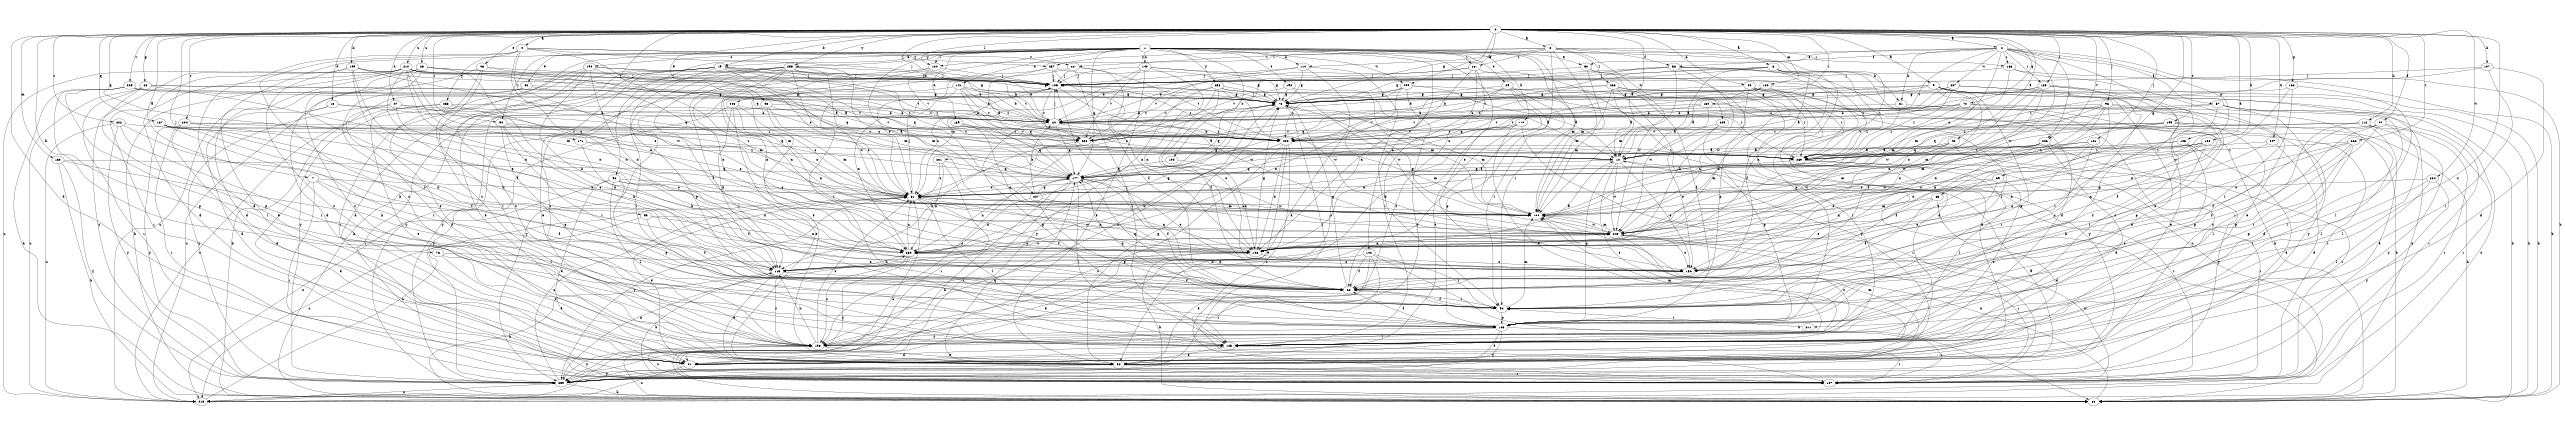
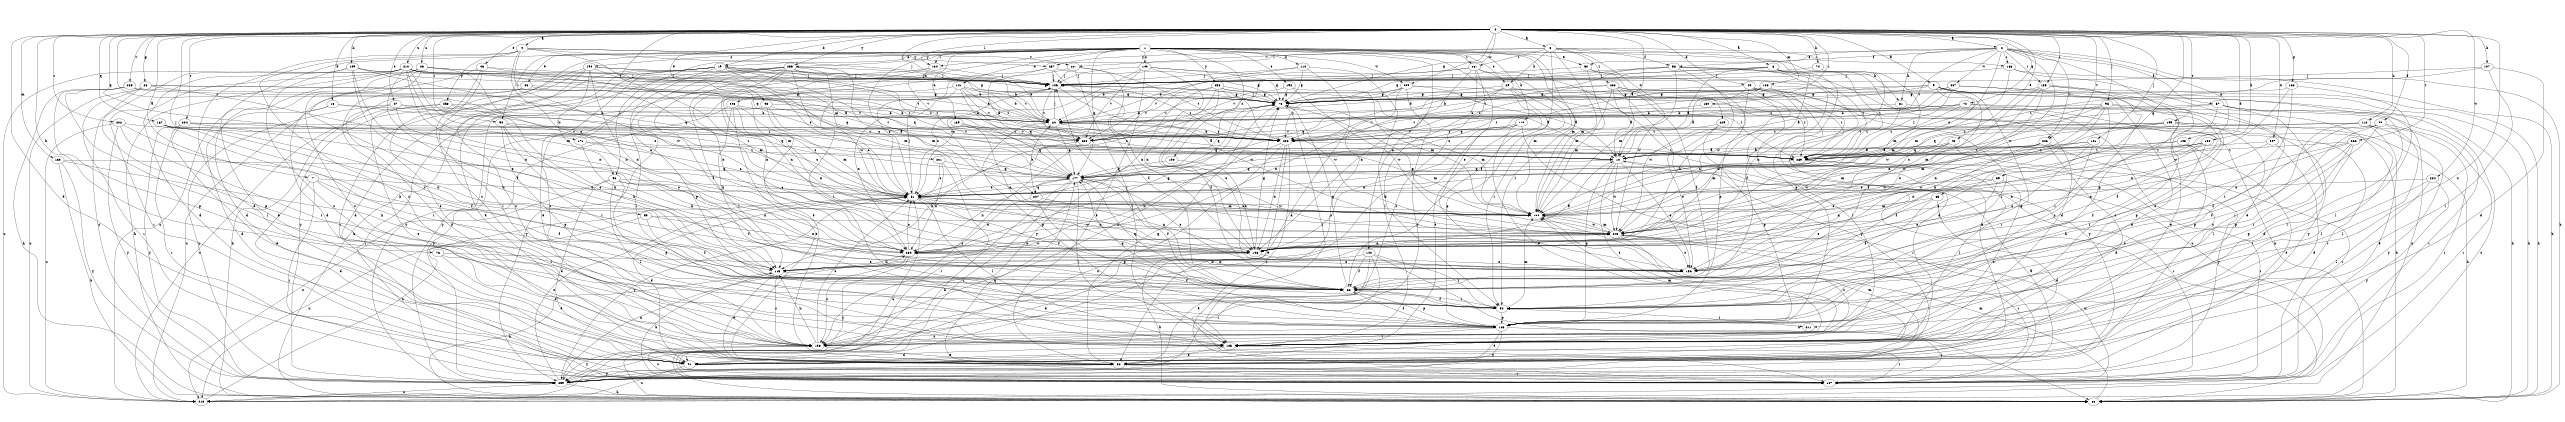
  strict digraph {
    0
    2
    3
    4
    7
    8
    9
    10
    13
    19
    23
    27
    39
    40
    41
    42
    43
    46
    53
    65
    68
    72
    73
+   74
    78
    90
    96
    99
    101
    105
    106
    107
    109
    112
    124
    130
    133
    162
    167
    171
    177
    n42 [label=180]
    185
    199
    201
    202
    204
    210
    211
    225
    226
    234
    235
    247
    255
    262
    50
    81
    31
    57
    58
    83
    143
    166
    186
    208
    237
    240
    114
    136
    267
    62
    227
    249
    257
    268
    198
    146
    258
    125
    187
    20
    269
    218
    52
    156
    115
    94
    250
    259
    228
    1
    29
    48
    93
    113
    139
    141
    142
    n100 [label=140]
    190
    192
    194
    207
    248
    256
    0 -> 2 [label=a]
    0 -> 3 [label=a]
    0 -> 4 [label=a]
    0 -> 7 [label=a]
    0 -> 8 [label=a]
    0 -> 9 [label=a]
    0 -> 10 [label=a]
    0 -> 13 [label=b]
    0 -> 19 [label=b]
    0 -> 23 [label=c]
    0 -> 27 [label=c]
    0 -> 39 [label=d]
    0 -> 40 [label=d]
    0 -> 41 [label=d]
    0 -> 42 [label=e]
    0 -> 43 [label=e]
    0 -> 46 [label=e]
    0 -> 53 [label=f]
    0 -> 65 [label=g]
    0 -> 68 [label=g]
    0 -> 72 [label=g]
    0 -> 73 [label=g]
+   0 -> 74 [label=h]
    0 -> 78 [label=h]
    0 -> 90 [label=i]
    0 -> 96 [label=j]
    0 -> 99 [label=j]
    0 -> 101 [label=j]
    0 -> 105 [label=j]
    0 -> 106 [label=k]
    0 -> 107 [label=k]
    0 -> 109 [label=k]
    0 -> 112 [label=k]
    0 -> 124 [label=l]
    0 -> 130 [label=m]
    0 -> 133 [label=m]
    0 -> 162 [label=p]
    0 -> 167 [label=q]
    0 -> 171 [label=q]
    0 -> 177 [label=q]
    0 -> n42 [label=r]
    0 -> 185 [label=r]
    0 -> 199 [label=t]
-   185 -> 201 [label=t]
+   0 -> 201 [label=t]
    0 -> 202 [label=t]
    0 -> 204 [label=t]
    0 -> 210 [label=u]
    0 -> 211 [label=u]
    0 -> 225 [label=v]
    0 -> 226 [label=v]
    0 -> 234 [label=w]
    0 -> 235 [label=w]
    0 -> 247 [label=x]
    0 -> 255 [label=y]
    0 -> 262 [label=z]
    2 -> 124 [label=l]
    2 -> 185 [label=r]
    2 -> 226 [label=v]
    2 -> 50 [label=e]
    2 -> 81 [label=h]
    2 -> 31 [label=c]
    2 -> 57 [label=f]
    2 -> 58 [label=f]
    2 -> 83 [label=h]
    2 -> 143 [label=n]
    2 -> 166 [label=p]
    2 -> 186 [label=r]
    2 -> 208 [label=t]
    2 -> 237 [label=w]
    2 -> 240 [label=w]
    3 -> 58 [label=f]
    3 -> 166 [label=p]
    3 -> 186 [label=r]
-   3 -> 114 [label=k]
+   3 -> 29 [label=k]
    3 -> 136 [label=m]
    3 -> 267 [label=z]
    3 -> 62 [label=f]
    3 -> 227 [label=v]
    3 -> 249 [label=x]
    3 -> 257 [label=y]
    3 -> 268 [label=z]
    4 -> 41 [label=d]
    4 -> 105 [label=j]
    4 -> 31 [label=c]
    4 -> 240 [label=w]
    4 -> 227 [label=v]
    4 -> 257 [label=y]
    4 -> 198 [label=s]
    4 -> 146 [label=n]
    4 -> 258 [label=y]
    7 -> 41 [label=d]
    7 -> 31 [label=c]
    7 -> 62 [label=f]
    7 -> 125 [label=l]
    7 -> 187 [label=r]
    8 -> 10 [label=a]
    8 -> 41 [label=d]
    8 -> 73 [label=g]
    8 -> 105 [label=j]
    8 -> 240 [label=w]
    8 -> 146 [label=n]
    8 -> 20 [label=b]
    8 -> 269 [label=z]
    9 -> 41 [label=d]
    9 -> 73 [label=g]
    9 -> 166 [label=p]
    9 -> 208 [label=t]
    9 -> 136 [label=m]
    9 -> 62 [label=f]
    9 -> 20 [label=b]
    9 -> 218 [label=u]
    9 -> 52 [label=e]
    10 -> 177 [label=q]
    10 -> 166 [label=p]
    10 -> 240 [label=w]
    10 -> 198 [label=s]
    10 -> 187 [label=r]
    10 -> 156 [label=o]
    13 -> 41 [label=d]
    13 -> 177 [label=q]
    13 -> 20 [label=b]
    13 -> 115 [label=k]
    19 -> 41 [label=d]
    19 -> 73 [label=g]
    19 -> 105 [label=j]
    19 -> 177 [label=q]
    19 -> 83 [label=h]
    19 -> 136 [label=m]
    19 -> 198 [label=s]
    19 -> 125 [label=l]
    19 -> 269 [label=z]
    19 -> 52 [label=e]
    23 -> 10 [label=a]
    23 -> 41 [label=d]
    23 -> 105 [label=j]
    23 -> 83 [label=h]
    23 -> 198 [label=s]
    23 -> 94 [label=i]
    23 -> 250 [label=x]
    27 -> 198 [label=s]
    27 -> 20 [label=b]
    27 -> 269 [label=z]
    27 -> 156 [label=o]
    27 -> 259 [label=y]
    39 -> 31 [label=c]
    39 -> 198 [label=s]
    39 -> 146 [label=n]
    39 -> 156 [label=o]
    40 -> 73 [label=g]
    40 -> 31 [label=c]
    40 -> 83 [label=h]
    40 -> 240 [label=w]
    40 -> 125 [label=l]
    40 -> 250 [label=x]
    40 -> 259 [label=y]
    41 -> 218 [label=u]
    42 -> 10 [label=a]
    42 -> 31 [label=c]
    42 -> 240 [label=w]
    42 -> 136 [label=m]
    42 -> 187 [label=r]
    43 -> 10 [label=a]
    43 -> 31 [label=c]
    43 -> 136 [label=m]
    43 -> 187 [label=r]
    43 -> 20 [label=b]
    46 -> 41 [label=d]
    46 -> 105 [label=j]
    46 -> 177 [label=q]
    46 -> 198 [label=s]
    46 -> 125 [label=l]
    53 -> 166 [label=p]
    53 -> 62 [label=f]
    53 -> 125 [label=l]
    53 -> 187 [label=r]
    53 -> 94 [label=i]
    53 -> 228 [label=v]
    65 -> 41 [label=d]
    65 -> 136 [label=m]
    65 -> 62 [label=f]
    65 -> 156 [label=o]
    68 -> 73 [label=g]
    68 -> 31 [label=c]
    68 -> 166 [label=p]
    68 -> 187 [label=r]
    68 -> 20 [label=b]
    68 -> 218 [label=u]
    72 -> 208 [label=t]
    72 -> 125 [label=l]
    72 -> 20 [label=b]
    72 -> 269 [label=z]
    72 -> 250 [label=x]
    72 -> 228 [label=v]
    73 -> 105 [label=j]
    73 -> 177 [label=q]
    73 -> 136 [label=m]
    73 -> 198 [label=s]
    73 -> 125 [label=l]
    73 -> 20 [label=b]
+   74 -> 105 [label=j]
+   74 -> 136 [label=m]
    78 -> 198 [label=s]
    78 -> 52 [label=e]
    78 -> 156 [label=o]
    90 -> 31 [label=c]
    90 -> 166 [label=p]
    90 -> 115 [label=k]
    90 -> 94 [label=i]
    90 -> 228 [label=v]
    96 -> 177 [label=q]
    96 -> 166 [label=p]
    96 -> 240 [label=w]
    96 -> 136 [label=m]
    96 -> 62 [label=f]
    96 -> 146 [label=n]
    96 -> 20 [label=b]
    96 -> 115 [label=k]
    99 -> 240 [label=w]
    99 -> 62 [label=f]
    99 -> 146 [label=n]
    99 -> 218 [label=u]
    101 -> 10 [label=a]
    101 -> 240 [label=w]
    101 -> 136 [label=m]
    101 -> 156 [label=o]
    101 -> 94 [label=i]
    105 -> 73 [label=g]
    105 -> 31 [label=c]
    105 -> 208 [label=t]
    105 -> 240 [label=w]
    105 -> 250 [label=x]
    105 -> 228 [label=v]
    106 -> 10 [label=a]
    106 -> 240 [label=w]
    106 -> 146 [label=n]
    106 -> 269 [label=z]
    106 -> 94 [label=i]
    106 -> 250 [label=x]
    107 -> 41 [label=d]
    107 -> 105 [label=j]
    107 -> 125 [label=l]
    107 -> 269 [label=z]
    109 -> 41 [label=d]
    109 -> 105 [label=j]
    109 -> 177 [label=q]
    109 -> 198 [label=s]
    109 -> 20 [label=b]
    109 -> 156 [label=o]
    109 -> 250 [label=x]
    112 -> 177 [label=q]
    112 -> 208 [label=t]
    112 -> 125 [label=l]
    112 -> 187 [label=r]
    112 -> 52 [label=e]
    112 -> 259 [label=y]
    124 -> 105 [label=j]
    124 -> 146 [label=n]
    124 -> 259 [label=y]
    124 -> 228 [label=v]
    130 -> 177 [label=q]
    130 -> 83 [label=h]
    130 -> 115 [label=k]
    130 -> 259 [label=y]
    133 -> 10 [label=a]
    133 -> 73 [label=g]
    133 -> 177 [label=q]
    133 -> 83 [label=h]
    133 -> 94 [label=i]
    162 -> 73 [label=g]
    162 -> 240 [label=w]
    162 -> 125 [label=l]
    162 -> 94 [label=i]
    167 -> 208 [label=t]
    167 -> 62 [label=f]
    167 -> 94 [label=i]
    167 -> 250 [label=x]
    167 -> 228 [label=v]
    171 -> 31 [label=c]
    171 -> 269 [label=z]
    171 -> 115 [label=k]
    177 -> 31 [label=c]
    177 -> 83 [label=h]
    177 -> 240 [label=w]
    177 -> 62 [label=f]
    177 -> 125 [label=l]
    177 -> 187 [label=r]
    177 -> 156 [label=o]
    177 -> 250 [label=x]
-   n42 -> 10 [label=a]
    n42 -> 208 [label=t]
    n42 -> 187 [label=r]
-   n42 -> 20 [label=b]
    185 -> 73 [label=g]
    185 -> 83 [label=h]
    185 -> 240 [label=w]
    185 -> 198 [label=s]
    185 -> 146 [label=n]
    185 -> 156 [label=o]
    185 -> 259 [label=y]
    199 -> 31 [label=c]
    199 -> 83 [label=h]
    199 -> 166 [label=p]
    199 -> 208 [label=t]
    199 -> 136 [label=m]
    199 -> 125 [label=l]
    199 -> 228 [label=v]
    201 -> 177 [label=q]
    201 -> 31 [label=c]
    201 -> 187 [label=r]
    201 -> 250 [label=x]
    202 -> 208 [label=t]
    202 -> 218 [label=u]
    202 -> 115 [label=k]
    202 -> 94 [label=i]
    202 -> 259 [label=y]
    204 -> 208 [label=t]
    204 -> 187 [label=r]
    204 -> 269 [label=z]
    204 -> 52 [label=e]
    204 -> 250 [label=x]
    204 -> 259 [label=y]
-   210 -> 10 [label=a]
+   210 -> 10 [label=m]
    210 -> 73 [label=g]
    210 -> 105 [label=j]
    210 -> 31 [label=c]
    210 -> 208 [label=t]
    210 -> 136 [label=m]
    210 -> 62 [label=f]
    210 -> 187 [label=r]
    210 -> 269 [label=z]
    210 -> 218 [label=u]
    210 -> 52 [label=e]
    210 -> 250 [label=x]
    210 -> 259 [label=y]
-   211 -> 94 [label=i]
-   225 -> 73 [label=g]
+   94 -> 211 [label=i]
    225 -> 83 [label=h]
    225 -> 166 [label=p]
    225 -> 208 [label=t]
    225 -> 125 [label=l]
    225 -> 228 [label=v]
    226 -> 10 [label=a]
    226 -> 41 [label=d]
    226 -> 62 [label=f]
    226 -> 269 [label=z]
    226 -> 156 [label=o]
    226 -> 259 [label=y]
    234 -> 31 [label=c]
    234 -> 125 [label=l]
    234 -> 94 [label=i]
    234 -> 259 [label=y]
    235 -> 10 [label=a]
    235 -> 73 [label=g]
    235 -> 31 [label=c]
    235 -> 208 [label=t]
    235 -> 198 [label=s]
    235 -> 269 [label=z]
    235 -> 94 [label=i]
    247 -> 41 [label=d]
    247 -> 62 [label=f]
    247 -> 269 [label=z]
    255 -> 105 [label=j]
    255 -> 31 [label=c]
    255 -> 166 [label=p]
    255 -> 208 [label=t]
    255 -> 240 [label=w]
    255 -> 136 [label=m]
    255 -> 62 [label=f]
    255 -> 146 [label=n]
    255 -> 125 [label=l]
    255 -> 20 [label=b]
    255 -> 52 [label=e]
    255 -> 250 [label=x]
    255 -> 259 [label=y]
    262 -> 166 [label=p]
    262 -> 62 [label=f]
    262 -> 146 [label=n]
    262 -> 269 [label=z]
    262 -> 156 [label=o]
    262 -> 94 [label=i]
    50 -> 105 [label=j]
    50 -> 166 [label=p]
    50 -> 240 [label=w]
    50 -> 136 [label=m]
    81 -> 83 [label=h]
    81 -> 20 [label=b]
    81 -> 269 [label=z]
    31 -> 41 [label=d]
    31 -> 105 [label=j]
    31 -> 136 [label=m]
    31 -> 62 [label=f]
    31 -> 146 [label=n]
    31 -> 125 [label=l]
    31 -> 259 [label=y]
    57 -> 41 [label=d]
    57 -> 187 [label=r]
    57 -> 20 [label=b]
    57 -> 269 [label=z]
    57 -> 218 [label=u]
    57 -> 94 [label=i]
    58 -> 41 [label=d]
    58 -> 105 [label=j]
    58 -> 208 [label=t]
    58 -> 136 [label=m]
    58 -> 62 [label=f]
    58 -> 115 [label=k]
    58 -> 259 [label=y]
    58 -> 228 [label=v]
    83 -> 31 [label=c]
-   83 -> 136 [label=x]
+   83 -> 136 [label=m]
    143 -> 198 [label=s]
    143 -> 269 [label=z]
    143 -> 52 [label=e]
    143 -> 156 [label=o]
    166 -> 62 [label=f]
    166 -> 198 [label=s]
    166 -> 125 [label=l]
    166 -> 187 [label=r]
    166 -> 52 [label=e]
    166 -> 259 [label=y]
    186 -> 105 [label=j]
    186 -> 83 [label=h]
    186 -> 136 [label=m]
    186 -> 52 [label=e]
    208 -> 146 [label=n]
    208 -> 187 [label=r]
    208 -> 20 [label=b]
    208 -> 269 [label=z]
    208 -> 218 [label=u]
    208 -> 52 [label=e]
    208 -> 115 [label=k]
    237 -> 10 [label=a]
    237 -> 73 [label=g]
    237 -> 83 [label=h]
    237 -> 208 [label=t]
    237 -> 198 [label=s]
    237 -> 269 [label=z]
    240 -> 73 [label=g]
    240 -> 136 [label=m]
    240 -> 198 [label=s]
    240 -> 146 [label=n]
    240 -> 187 [label=r]
    240 -> 156 [label=o]
    240 -> 250 [label=x]
    114 -> 41 [label=d]
    114 -> 73 [label=g]
    114 -> 105 [label=j]
    114 -> 125 [label=l]
    114 -> 20 [label=b]
    136 -> 31 [label=c]
    136 -> 240 [label=w]
    267 -> 105 [label=j]
    267 -> 83 [label=h]
+   267 -> 136 [label=m]
    267 -> 198 [label=s]
    267 -> 146 [label=n]
    267 -> 259 [label=y]
    267 -> 228 [label=v]
    62 -> 73 [label=g]
    62 -> 105 [label=j]
    62 -> 177 [label=q]
+   62 -> 166 [label=p]
    62 -> 94 [label=i]
    227 -> 105 [label=j]
    227 -> 31 [label=c]
    227 -> 208 [label=t]
    227 -> 62 [label=f]
    227 -> 125 [label=l]
    249 -> 166 [label=p]
    249 -> 208 [label=t]
    249 -> 156 [label=o]
    257 -> 10 [label=a]
    257 -> 73 [label=g]
    257 -> 105 [label=j]
    257 -> 146 [label=n]
    257 -> 52 [label=e]
    268 -> 10 [label=a]
    268 -> 73 [label=g]
    268 -> 136 [label=m]
    268 -> 62 [label=f]
    268 -> 20 [label=b]
    268 -> 218 [label=u]
    268 -> 52 [label=e]
    268 -> 259 [label=y]
    198 -> 31 [label=c]
    198 -> 52 [label=e]
    198 -> 115 [label=k]
    198 -> 259 [label=y]
    146 -> 10 [label=a]
    146 -> 41 [label=d]
    146 -> 73 [label=g]
    146 -> 83 [label=h]
    146 -> 156 [label=o]
    258 -> 20 [label=b]
    258 -> 218 [label=u]
    258 -> 52 [label=e]
    258 -> 115 [label=k]
    125 -> 41 [label=d]
    125 -> 136 [label=m]
    125 -> 187 [label=r]
    125 -> 52 [label=e]
    187 -> 177 [label=q]
    187 -> 240 [label=w]
    187 -> 198 [label=s]
    187 -> 115 [label=k]
    20 -> 10 [label=a]
    20 -> 105 [label=j]
    20 -> 177 [label=q]
    20 -> 166 [label=p]
    20 -> 208 [label=t]
    269 -> 177 [label=q]
    269 -> 125 [label=l]
    269 -> 187 [label=r]
    218 -> 31 [label=c]
    52 -> 73 [label=g]
    52 -> 136 [label=m]
    52 -> 187 [label=r]
    52 -> 259 [label=y]
    156 -> 250 [label=x]
    115 -> 83 [label=h]
    115 -> 62 [label=f]
    115 -> 198 [label=s]
    115 -> 52 [label=e]
    94 -> 177 [label=q]
    94 -> 166 [label=p]
    94 -> 136 [label=m]
    94 -> 62 [label=f]
    250 -> 73 [label=g]
    250 -> 31 [label=c]
    250 -> 240 [label=w]
    250 -> 198 [label=s]
    250 -> 156 [label=o]
    250 -> 115 [label=k]
    250 -> 259 [label=y]
    259 -> 10 [label=a]
    259 -> 31 [label=c]
    259 -> 83 [label=h]
    259 -> 218 [label=u]
    259 -> 250 [label=x]
    228 -> 136 [label=m]
    228 -> 198 [label=s]
    228 -> 115 [label=k]
    1 -> 19 [label=b]
    1 -> 90 [label=i]
    1 -> 124 [label=l]
    1 -> 177 [label=q]
    1 -> 235 [label=w]
    1 -> 255 [label=y]
    1 -> 50 [label=e]
    1 -> 81 [label=h]
    1 -> 114 [label=k]
    1 -> 136 [label=m]
    1 -> 267 [label=z]
    1 -> 198 [label=s]
    1 -> 218 [label=u]
    1 -> 156 [label=o]
    1 -> 94 [label=i]
    1 -> 29 [label=c]
    1 -> 48 [label=e]
    1 -> 93 [label=i]
    1 -> 113 [label=k]
    1 -> 139 [label=n]
    1 -> 141 [label=n]
    1 -> 142 [label=n]
    1 -> n100 [label=o]
    1 -> 190 [label=s]
    1 -> 192 [label=s]
    1 -> 194 [label=s]
    1 -> 207 [label=t]
    1 -> 248 [label=x]
    1 -> 256 [label=y]
    29 -> 73 [label=g]
    29 -> 177 [label=q]
    29 -> 166 [label=p]
    29 -> 269 [label=z]
    29 -> 52 [label=e]
    29 -> 94 [label=i]
    29 -> 250 [label=x]
    48 -> 73 [label=g]
    48 -> 83 [label=h]
    48 -> 136 [label=m]
    48 -> 218 [label=u]
    93 -> 41 [label=d]
    93 -> 31 [label=c]
    93 -> 166 [label=p]
    93 -> 62 [label=f]
    93 -> 125 [label=l]
    93 -> 218 [label=u]
    93 -> 250 [label=x]
    113 -> 208 [label=t]
    113 -> 146 [label=n]
    113 -> 187 [label=r]
    113 -> 52 [label=e]
    113 -> 115 [label=k]
    139 -> 177 [label=q]
    139 -> 146 [label=n]
    139 -> 228 [label=v]
    141 -> 73 [label=g]
    141 -> 177 [label=q]
    141 -> 208 [label=t]
    141 -> 20 [label=b]
    141 -> 94 [label=i]
    141 -> 259 [label=y]
    141 -> 228 [label=v]
    142 -> 83 [label=h]
    142 -> 62 [label=f]
    142 -> 187 [label=r]
    142 -> 52 [label=e]
    142 -> 115 [label=k]
    142 -> 94 [label=i]
    n100 -> 73 [label=g]
    n100 -> 105 [label=j]
    n100 -> 31 [label=c]
    n100 -> 146 [label=n]
    n100 -> 269 [label=z]
    n100 -> 52 [label=e]
    n100 -> 228 [label=v]
    190 -> 177 [label=q]
    190 -> 146 [label=n]
    192 -> 73 [label=g]
    192 -> 240 [label=w]
    192 -> 136 [label=m]
    192 -> 228 [label=v]
    194 -> 105 [label=j]
    194 -> 136 [label=m]
    194 -> 198 [label=s]
    194 -> 187 [label=r]
    194 -> 20 [label=b]
-   194 -> 115 [label=k]
+   194 -> 93 [label=k]
    194 -> 250 [label=x]
    194 -> 259 [label=y]
    207 -> 73 [label=g]
-   207 -> 177 [label=q]
+   177 -> 207 [label=q]
    207 -> 166 [label=p]
    207 -> 146 [label=n]
    207 -> 20 [label=b]
    207 -> 250 [label=x]
    248 -> 31 [label=c]
    248 -> 146 [label=n]
    248 -> 20 [label=b]
    248 -> 52 [label=e]
    248 -> 115 [label=k]
    248 -> 259 [label=y]
    256 -> 10 [label=a]
    256 -> 73 [label=g]
    256 -> 240 [label=w]
    256 -> 62 [label=f]
    256 -> 269 [label=z]
    256 -> 156 [label=o]
    256 -> 259 [label=y]
    256 -> 228 [label=v]
  }
